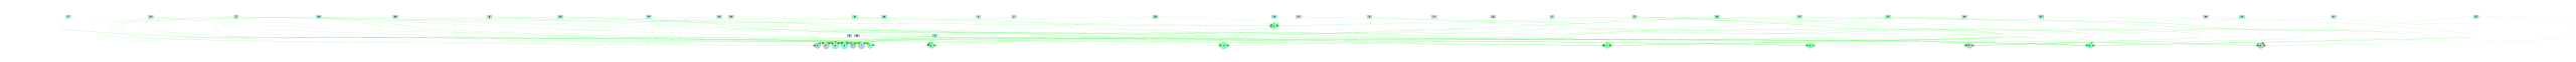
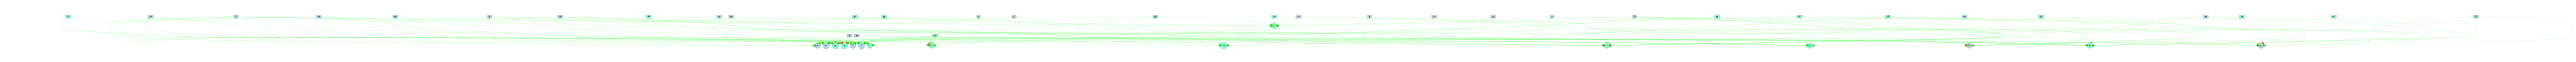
  digraph {
    node [color=teal fillcolor=lightblue fontsize=9 shape=box style=filled]
    edge [arrowhead=diamond color=green penwidth=0.1 style=solid]
    -1 [height=0.2 width=0.2]
    0 [color=black height=0.2 shape=circle width=0.2]
    1 [color=brown fillcolor=aquamarine height=0.2 shape=circle width=0.2]
    2 [fillcolor=aquamarine height=0.2 shape=circle width=0.2]
    3 [color=brown fillcolor=aquamarine height=0.2 shape=circle width=0.2]
    4 [color=black height=0.2 shape=circle width=0.2]
    5 [fillcolor=aquamarine height=0.2 shape=circle width=0.2]
    6 [color=black height=0.2 shape=circle width=0.2]
    7 [color=brown fillcolor=aquamarine height=0.2 shape=circle width=0.2]
    8 [fillcolor=aquamarine height=0.2 shape=circle width=0.2]
    9 [color=brown height=0.2 shape=circle width=0.2]
    10 [fillcolor=aquamarine height=0.2 shape=circle width=0.2]
    11 [color=brown height=0.2 shape=circle width=0.2]
    12 [fillcolor=aquamarine height=0.2 shape=circle width=0.2]
    13 [fillcolor=aquamarine height=0.2 shape=circle width=0.2]
    14 [height=0.2 shape=circle width=0.2]
    -2 [color=black height=0.2 width=0.2]
    -3 [color=brown height=0.2 width=0.2]
    -4 [color=brown height=0.2 width=0.2]
    -5 [color=brown height=0.2 width=0.2]
    -6 [color=brown fillcolor=aquamarine height=0.2 width=0.2]
    -7 [color=brown height=0.2 width=0.2]
    -8 [color=black fillcolor=aquamarine height=0.2 width=0.2]
    -9 [color=brown height=0.2 width=0.2]
    -10 [color=brown height=0.2 width=0.2]
    -11 [color=brown height=0.2 width=0.2]
    -12 [height=0.2 width=0.2]
    -13 [height=0.2 width=0.2]
    -14 [fillcolor=aquamarine height=0.2 width=0.2]
    -15 [fillcolor=aquamarine height=0.2 width=0.2]
    -16 [fillcolor=aquamarine height=0.2 width=0.2]
    -17 [color=brown height=0.2 width=0.2]
    -18 [color=brown height=0.2 width=0.2]
    -19 [fillcolor=aquamarine height=0.2 width=0.2]
    -20 [height=0.2 width=0.2]
    -21 [color=black fillcolor=aquamarine height=0.2 width=0.2]
    -22 [height=0.2 width=0.2]
    -23 [fillcolor=aquamarine height=0.2 width=0.2]
    -24 [color=brown fillcolor=aquamarine height=0.2 width=0.2]
    -25 [height=0.2 width=0.2]
    -26 [height=0.2 width=0.2]
    -27 [color=brown fillcolor=aquamarine height=0.2 width=0.2]
    -28 [color=brown height=0.2 width=0.2]
    -29 [fillcolor=aquamarine height=0.2 width=0.2]
    -30 [color=brown height=0.2 width=0.2]
    -31 [fillcolor=aquamarine height=0.2 width=0.2]
    -32 [fillcolor=aquamarine height=0.2 width=0.2]
    -33 [color=brown fillcolor=aquamarine height=0.2 width=0.2]
    -34 [color=brown fillcolor=aquamarine height=0.2 width=0.2]
    -1 -> 0 [penwidth=0.13449201575043998]
    -1 -> 1 [penwidth=0.10945868049932447]
    -1 -> 2 [color=red]
    -1 -> 3 [color=red]
    -1 -> 4 [color=red]
    -1 -> 5 [arrowhead=box penwidth=0.13000074591961472]
    -1 -> 6 [arrowhead=box penwidth=0.3110063570096444]
    -1 -> 7 [arrowhead=box color=red]
    -1 -> 8 [arrowhead=box penwidth=0.20707007030701885]
    -1 -> 9 [penwidth=0.5241692782284926]
    -1 -> 10 [arrowhead=box penwidth=0.21222642695989136]
    -1 -> 11 [arrowhead=box penwidth=0.1869102311801265]
    -1 -> 12 [penwidth=0.2417167464964171]
    -1 -> 13 [penwidth=0.13361292228801125]
    -1 -> 14 [penwidth=0.42230216113616426]
    -2 -> 0 [arrowhead=box penwidth=0.17074724105602512]
    -2 -> 1 [arrowhead=box penwidth=0.18882289622437265]
    -2 -> 3 [penwidth=0.16336953810717092]
    -2 -> 4 [penwidth=0.1386999352559829]
    -2 -> 5 [penwidth=0.18344236370466654]
    -2 -> 6 [arrowhead=box penwidth=0.31289316744888196]
    -2 -> 7 [penwidth=0.14494967501190198]
    -2 -> 8 [arrowhead=box color=red]
    -2 -> 9 [penwidth=0.16117352741937913]
    -2 -> 10 [penwidth=0.149470712472561]
    -2 -> 11 [penwidth=0.36936430153656574]
    -2 -> 12 [arrowhead=box penwidth=0.16123924942293505]
    -2 -> 13 [color=red]
    -2 -> 14 [arrowhead=box color=red]
    -3 -> 0 [arrowhead=box penwidth=0.1425752854099328]
    -3 -> 1 [penwidth=0.1225490493443375]
    -3 -> 2 [arrowhead=box penwidth=0.23769716230817814]
    -3 -> 3 [arrowhead=box penwidth=0.29886455738442896]
    -3 -> 4 [penwidth=0.11059257624916859]
    -3 -> 5 [arrowhead=box penwidth=0.4834013570693215]
    -3 -> 6 [color=red]
    -3 -> 7 [penwidth=0.3140222759094063]
    -3 -> 8 [penwidth=0.3418013067708524]
    -3 -> 9 [penwidth=0.11589364156280772]
    -3 -> 10 [penwidth=0.2696100839515142]
    -3 -> 11 [color=red]
    -3 -> 12 [arrowhead=box color=red]
    -3 -> 13 [penwidth=0.3341337518593368]
    -3 -> 14 [arrowhead=box penwidth=0.18811016410156223]
    -4 -> 0 [penwidth=0.3663370649986284]
    -4 -> 1 [arrowhead=box penwidth=0.15376032639632514]
    -4 -> 2 [penwidth=0.6223618794612609]
    -4 -> 3 [penwidth=0.15981737065414253]
    -4 -> 4 [penwidth=0.2339250263085403]
    -4 -> 5 [penwidth=0.21312478511314742]
    -4 -> 6 [penwidth=0.3746555039478354]
    -4 -> 7 [color=red]
    -4 -> 8 [arrowhead=box color=red]
    -4 -> 9 [penwidth=0.21876357238986616]
    -4 -> 10 [arrowhead=box penwidth=0.1255007390775523]
    -4 -> 11 [arrowhead=box penwidth=0.15028795041080467]
    -4 -> 12 [penwidth=0.4848934348439048]
    -4 -> 13 [penwidth=0.31569667503454163]
    -4 -> 14 [penwidth=0.4129622137004947]
    -5 -> 0 [arrowhead=box penwidth=0.19977182541613506]
    -5 -> 1 [arrowhead=box penwidth=0.25639330430227103]
    -5 -> 2 [penwidth=0.11392681105430306]
    -5 -> 3 [penwidth=0.263794668109352]
    -5 -> 4 [arrowhead=box penwidth=0.11323724295235132]
    -5 -> 5 [penwidth=0.16509908535603735]
    -5 -> 6 [color=red]
    -5 -> 7 [arrowhead=box color=red]
    -5 -> 8 [penwidth=0.4103069792602686]
    -5 -> 9 [penwidth=0.14479350597072038]
    -5 -> 10 [penwidth=0.20713092253548054]
    -5 -> 11 [arrowhead=box penwidth=0.1184104932967478]
    -5 -> 12 [penwidth=0.13002668053385721]
    -5 -> 13 [arrowhead=box color=red]
    -5 -> 14 [arrowhead=box penwidth=0.10034803578894269]
    -6 -> 0 [penwidth=0.14581476662227993]
    -6 -> 1 [penwidth=0.2705969905769672]
    -6 -> 2 [arrowhead=box penwidth=0.11360854037584665]
    -6 -> 3 [penwidth=0.2497213391922815]
    -6 -> 4 [penwidth=0.30513395489381767]
    -6 -> 5 [arrowhead=box color=red]
    -6 -> 6 [penwidth=0.1668162631034149]
    -6 -> 7 [color=red]
    -6 -> 8 [arrowhead=box penwidth=0.12701436699171403 style=dotted]
    -6 -> 9 [color=red]
    -6 -> 10 [color=red]
    -6 -> 11 [arrowhead=box penwidth=0.13528298691165094]
    -6 -> 12 [penwidth=0.14395162202338188]
    -6 -> 13 [arrowhead=box penwidth=0.13473846476835494]
    -6 -> 14 [color=red]
    -7 -> 0 [arrowhead=box color=red]
    -7 -> 1 [penwidth=0.10406727841376989]
    -7 -> 2 [arrowhead=box color=red]
    -7 -> 3 [arrowhead=box color=red]
    -7 -> 4 [penwidth=0.13802857601574625]
    -7 -> 5 [arrowhead=box penwidth=0.1513583500058]
    -7 -> 6 [penwidth=0.17769829951589194]
    -7 -> 7 [penwidth=0.3274800985407585 style=dotted]
    -7 -> 8 [color=red]
    -7 -> 9 [penwidth=0.12153683079762458]
    -7 -> 10 [arrowhead=box penwidth=0.10785998373689615]
    -7 -> 11 [arrowhead=box penwidth=0.13031729793839378]
    -7 -> 12 [arrowhead=box penwidth=0.12738404253486604]
    -7 -> 13 [arrowhead=box penwidth=0.40918683266952804]
    -7 -> 14 [arrowhead=box penwidth=0.11336447271975875]
    -8 -> 0 [color=red]
    -8 -> 1 [arrowhead=box color=red]
-   -8 -> 2 [arrowhead=box penwidth=0.45038116423040975]
+   2 -> -8 [arrowhead=box penwidth=0.45038116423040975]
    -8 -> 3 [arrowhead=box penwidth=0.1036513631278795]
    -8 -> 4 [arrowhead=box penwidth=0.3489979354897915]
    -8 -> 5 [arrowhead=box penwidth=0.11453823968963601]
    -8 -> 6 [arrowhead=box penwidth=0.1057495186393425]
    -8 -> 7 [arrowhead=box penwidth=0.1623440357883798]
    -8 -> 8 [penwidth=0.1128281298434014]
    -8 -> 9 [arrowhead=box penwidth=0.13899916076787938]
    -8 -> 10 [arrowhead=box color=red]
    -8 -> 11 [arrowhead=box penwidth=0.19136686178811424]
    -8 -> 12 [arrowhead=box penwidth=0.16291475434470187]
    -8 -> 13 [color=red]
    -8 -> 14 [arrowhead=box penwidth=0.44679616809024414]
    -9 -> 0 [penwidth=0.12466861489898018]
    -9 -> 1 [arrowhead=box penwidth=0.9046099808247724]
    -9 -> 2 [arrowhead=box penwidth=0.40146492947751533]
    -9 -> 3 [penwidth=0.14170853884532683]
    -9 -> 4 [penwidth=0.10861859129927975]
    -9 -> 5 [arrowhead=box penwidth=0.15845740491810167]
    -9 -> 6 [arrowhead=box penwidth=0.4000075864245327]
    -9 -> 7 [arrowhead=box penwidth=0.11549118609264004]
    -9 -> 8 [penwidth=0.28624984021274824]
    -9 -> 9 [arrowhead=box penwidth=0.35006552284941705]
    -9 -> 10 [arrowhead=box penwidth=0.1464686913531651]
    -9 -> 11 [penwidth=0.14468133036458614]
    -9 -> 12 [penwidth=0.12597378050365257]
    -9 -> 13 [arrowhead=box color=red]
    -9 -> 14 [penwidth=0.11169092163332785]
    -10 -> 0 [arrowhead=box color=red]
    -10 -> 1 [arrowhead=box penwidth=0.37017791914232023]
    -10 -> 2 [arrowhead=box color=red]
    -10 -> 3 [color=red]
    -10 -> 4 [color=red]
    -10 -> 5 [arrowhead=box penwidth=0.22635550444384184]
    -10 -> 7 [color=red]
    -10 -> 8 [penwidth=0.35106732412851405]
    -10 -> 9 [arrowhead=box penwidth=0.10764666222750197]
    -10 -> 10 [penwidth=0.11558874028988865]
    -10 -> 11 [color=red]
    -10 -> 12 [arrowhead=box penwidth=0.1329294043169601]
    -10 -> 13 [color=red]
    -10 -> 14 [arrowhead=box penwidth=0.5046772606744759]
    -11 -> 0 [penwidth=0.19911586634486694]
    -11 -> 1 [arrowhead=box color=red]
    -11 -> 2 [penwidth=0.27998969964989995]
    -11 -> 3 [arrowhead=box penwidth=0.25114952750593034]
    -11 -> 4 [arrowhead=box penwidth=0.21293131534378223]
    -11 -> 5 [penwidth=0.10140401596552341]
    -11 -> 6 [penwidth=0.18311215385210272]
    -11 -> 7 [arrowhead=box penwidth=0.15000498993602324]
    -11 -> 8 [penwidth=0.10282584073671358]
    -11 -> 9 [color=red]
    -11 -> 10 [color=red]
    -11 -> 11 [penwidth=0.12444153254132466]
    -11 -> 12 [penwidth=0.1302971566983629]
    -11 -> 13 [penwidth=0.15051903983193]
    -11 -> 14 [arrowhead=box penwidth=0.20550963613882522]
    -12 -> 0 [arrowhead=box color=red]
    -12 -> 1 [arrowhead=box penwidth=0.29871939538884673]
    -12 -> 2 [penwidth=0.2850897750407563]
    -12 -> 3 [penwidth=0.10136770649502727]
    -12 -> 4 [penwidth=0.11109461550078181]
    -12 -> 5 [color=red]
    -12 -> 6 [arrowhead=box color=red]
    -12 -> 7 [penwidth=0.25492872308650694]
    -12 -> 8 [penwidth=0.10438315374679463]
    -12 -> 9 [penwidth=0.11984031689345245]
    -12 -> 10 [arrowhead=box penwidth=0.19280464885291645 style=dotted]
    -12 -> 11 [penwidth=0.16532969879169868]
    -12 -> 12 [color=red]
    -12 -> 13 [arrowhead=box color=red]
    -12 -> 14 [penwidth=0.3306611333847226]
    -13 -> 0 [arrowhead=box penwidth=0.1582890122209913]
    -13 -> 1 [arrowhead=box penwidth=0.776012560298886]
    -13 -> 2 [arrowhead=box color=red]
    -13 -> 3 [arrowhead=box penwidth=0.1528308889414114]
    -13 -> 4 [penwidth=0.14472029299833838]
    -13 -> 5 [penwidth=0.40983127449380474]
    -13 -> 6 [arrowhead=box color=red]
    -13 -> 7 [arrowhead=box penwidth=0.3666607020123449]
    -13 -> 8 [penwidth=0.18693945500552767]
    -13 -> 9 [penwidth=0.11686165821371255]
    -13 -> 10 [arrowhead=box color=red]
    -13 -> 11 [arrowhead=box color=red]
    -13 -> 12 [arrowhead=box penwidth=0.44478708932547284]
    -13 -> 13 [color=red]
    -13 -> 14 [penwidth=0.16051927538509603]
    -14 -> 0 [color=red]
    -14 -> 1 [color=red]
    -14 -> 2 [penwidth=0.29526068831951535]
    -14 -> 3 [arrowhead=box penwidth=0.12738253755048765]
    -14 -> 4 [penwidth=0.26023745133522375]
    -14 -> 6 [arrowhead=box penwidth=0.1423631300980601]
    -14 -> 7 [penwidth=0.14906651709182855]
    -14 -> 8 [color=red]
    -14 -> 9 [arrowhead=box color=red]
    -14 -> 10 [arrowhead=box color=red]
    -14 -> 11 [color=red]
    -14 -> 12 [penwidth=0.11834182995007841]
    -14 -> 13 [color=red]
    -14 -> 14 [penwidth=0.6876777004706628]
    -15 -> 0 [penwidth=0.13343828107788872]
    -15 -> 1 [arrowhead=box penwidth=0.1731967378232297 style=dotted]
    -15 -> 2 [arrowhead=box penwidth=0.13457678543509516]
    -15 -> 3 [arrowhead=box penwidth=0.40108677495529443]
    -15 -> 4 [penwidth=0.21857744040667837 style=dotted]
    -15 -> 5 [color=red]
    -15 -> 6 [color=red]
    -15 -> 7 [arrowhead=box penwidth=0.19240762276965728]
    -15 -> 8 [color=red]
    -15 -> 9 [color=red]
    -15 -> 10 [color=red]
    -15 -> 11 [arrowhead=box penwidth=0.12734193151243714]
    -15 -> 12 [arrowhead=box color=red]
    -15 -> 13 [arrowhead=box color=red]
    -15 -> 14 [penwidth=0.27181922878574016]
    -16 -> 1 [arrowhead=box penwidth=0.1031880997617644]
    -16 -> 2 [penwidth=0.1510082435171013]
    -16 -> 3 [color=red]
    -16 -> 4 [arrowhead=box penwidth=0.10645547008564116]
    -16 -> 5 [color=red]
    -16 -> 6 [penwidth=0.11165946152794969]
    -16 -> 7 [penwidth=0.3406101375841333]
    -16 -> 8 [arrowhead=box penwidth=0.153810832190746 style=dotted]
    -16 -> 9 [penwidth=0.11081089899402329]
    -16 -> 10 [arrowhead=box penwidth=0.26347787238090686]
    -16 -> 11 [penwidth=0.2365639274562934]
    -16 -> 12 [arrowhead=box color=red]
    -16 -> 13 [color=red style=dotted]
    -16 -> 14 [arrowhead=box penwidth=0.1003937522103109]
    -17 -> 0 [arrowhead=box penwidth=0.17528361218407001]
    -17 -> 1 [arrowhead=box color=red]
    -17 -> 2 [penwidth=0.36969846031111686]
    -17 -> 3 [penwidth=0.34705204916753163]
    -17 -> 4 [penwidth=0.13965607239389205]
    -17 -> 5 [color=red]
    -17 -> 6 [arrowhead=box color=red]
    -17 -> 7 [penwidth=0.1479075276239152]
    -17 -> 8 [color=red]
    -17 -> 9 [penwidth=0.6381114594698319]
    -17 -> 10 [arrowhead=box color=red]
    -17 -> 11 [color=red]
    -17 -> 12 [penwidth=0.32724718263606056 style=dotted]
    -17 -> 13 [color=red]
    -17 -> 14 [color=red]
    -18 -> 0 [arrowhead=box color=red]
    -18 -> 1 [penwidth=0.10193781230771028]
    -18 -> 2 [arrowhead=box penwidth=0.1410044514885315]
    -18 -> 3 [color=red]
    -18 -> 4 [arrowhead=box penwidth=0.1063329622582019]
    -18 -> 5 [arrowhead=box penwidth=0.25489460431626076]
    -18 -> 6 [penwidth=0.3020487360806972]
    -18 -> 7 [arrowhead=box penwidth=0.125179423030247]
    -18 -> 8 [color=red]
    -18 -> 9 [penwidth=0.1326805937177355]
    -18 -> 10 [arrowhead=box penwidth=0.2467945887141188 style=dotted]
    -18 -> 11 [arrowhead=box penwidth=0.1265152824260377]
    -18 -> 12 [penwidth=0.10119704087727331]
    -18 -> 13 [arrowhead=box penwidth=0.1326946676248469]
    -18 -> 14 [arrowhead=box penwidth=0.3533473038407031]
    -19 -> 0 [penwidth=0.23466025634206103]
    -19 -> 1 [arrowhead=box penwidth=0.5559010629688368]
    -19 -> 2 [arrowhead=box color=red]
    -19 -> 3 [penwidth=0.20526631349194882]
    -19 -> 4 [arrowhead=box color=red]
    -19 -> 5 [color=red]
    -19 -> 6 [arrowhead=box color=red]
    -19 -> 7 [color=red]
    -19 -> 8 [arrowhead=box color=red]
    -19 -> 9 [penwidth=0.5327723186884293]
    -19 -> 10 [penwidth=0.5173223766399457]
    -19 -> 11 [arrowhead=box penwidth=0.18406644084599205]
    -19 -> 12 [color=red]
    -19 -> 13 [penwidth=0.4112135184319059]
    -19 -> 14 [arrowhead=box penwidth=0.4005348515312195]
    -20 -> 0 [penwidth=0.18016917273253802]
    -20 -> 1 [arrowhead=box penwidth=0.12241700403297613]
    -20 -> 2 [color=red]
    -20 -> 3 [penwidth=0.21785238613767371]
    -20 -> 4 [arrowhead=box penwidth=0.18369811046435275]
    -20 -> 5 [penwidth=0.2120473219982959]
    -20 -> 6 [penwidth=0.18993983727697905]
    -20 -> 7 [color=red]
    -20 -> 8 [penwidth=0.13785703554978895]
    -20 -> 9 [color=red]
    -20 -> 10 [arrowhead=box penwidth=0.1004401678029211]
    -20 -> 11 [penwidth=0.14664917544368267]
    -20 -> 12 [arrowhead=box color=red]
    -20 -> 13 [arrowhead=box color=red]
    -20 -> 14 [penwidth=0.1318600500433033]
    -21 -> 0 [penwidth=0.1285041861826429]
    -21 -> 1 [arrowhead=box penwidth=0.21995327247899935]
    -21 -> 2 [arrowhead=box penwidth=0.1525435156289977]
    -21 -> 3 [arrowhead=box color=red]
    -21 -> 4 [arrowhead=box penwidth=0.29521081576331354]
    -21 -> 5 [penwidth=0.45184954856640325]
    -21 -> 6 [penwidth=0.1422526880125896]
    -21 -> 7 [arrowhead=box penwidth=0.1378367562117609 style=dotted]
    -21 -> 8 [arrowhead=box penwidth=0.1161658941778984]
    -21 -> 9 [penwidth=0.14846213242276862]
    -21 -> 10 [arrowhead=box penwidth=0.2407040728987636]
    -21 -> 11 [arrowhead=box penwidth=0.2596293745058855]
    -21 -> 12 [arrowhead=box penwidth=0.3224387992801195]
    -21 -> 13 [arrowhead=box color=red style=dotted]
    -21 -> 14 [color=red]
    -22 -> 0 [arrowhead=box penwidth=0.40993596763419504]
    -22 -> 1 [penwidth=0.52578952540143]
    -22 -> 2 [penwidth=0.1820945561409353]
    -22 -> 3 [penwidth=0.1679943432456643]
    -22 -> 4 [arrowhead=box penwidth=0.24648221638850393]
    -22 -> 5 [arrowhead=box penwidth=0.36723817857879393]
    -22 -> 6 [penwidth=0.1801788471930334]
    -22 -> 7 [arrowhead=box penwidth=0.25913954952496476]
    -22 -> 8 [arrowhead=box penwidth=0.42238079232855896]
    -22 -> 9 [arrowhead=box color=red style=dotted]
    -22 -> 10 [penwidth=0.42800135297029773]
    -22 -> 11 [penwidth=0.35864826139045336]
    -22 -> 12 [arrowhead=box penwidth=0.18265058451396932]
    -22 -> 13 [arrowhead=box color=red]
    -22 -> 14 [arrowhead=box penwidth=0.11752590279759718]
    -23 -> 0 [arrowhead=box penwidth=0.6919339830778433]
    -23 -> 1 [arrowhead=box penwidth=0.3455487706480212]
    -23 -> 2 [penwidth=0.12724873523217747]
    -23 -> 3 [penwidth=0.3235673089811584]
    -23 -> 4 [arrowhead=box penwidth=0.12359351857069034]
    -23 -> 5 [arrowhead=box penwidth=0.1326582249935071]
    -23 -> 6 [color=red]
    -23 -> 7 [penwidth=0.1090830949219085]
    -23 -> 8 [penwidth=0.11822303150853042 style=dotted]
    -23 -> 9 [color=red]
    -23 -> 10 [penwidth=0.23115211659407373]
    -23 -> 11 [arrowhead=box penwidth=0.2089419503717788]
    -23 -> 12 [arrowhead=box penwidth=0.16073576407140838]
    -23 -> 13 [penwidth=0.1679644254680327]
    -23 -> 14 [penwidth=0.2002663969864809]
    -24 -> 0 [penwidth=0.12356552807660127]
    -24 -> 1 [penwidth=0.17544611804258392]
    -24 -> 2 [arrowhead=box penwidth=0.39695820339481613]
    -24 -> 3 [arrowhead=box penwidth=0.2365681699860124]
    -24 -> 4 [penwidth=0.1656789436075391]
    -24 -> 5 [arrowhead=box penwidth=0.49017386380549677]
    -24 -> 6 [penwidth=0.13898756794483696]
    -24 -> 7 [arrowhead=box penwidth=0.22380356256501044]
    -24 -> 8 [penwidth=0.10709861429114667 style=dotted]
    -24 -> 9 [arrowhead=box color=red]
    -24 -> 10 [arrowhead=box penwidth=0.15105187435288184]
    -24 -> 11 [color=red]
    -24 -> 12 [penwidth=0.12573004155916825 style=dotted]
    -24 -> 13 [color=red]
    -24 -> 14 [arrowhead=box penwidth=0.2847735548156596]
    -25 -> 0 [penwidth=0.13336734782475812 style=dotted]
    -25 -> 1 [arrowhead=box penwidth=0.12103123491526714]
    -25 -> 2 [arrowhead=box color=red]
    -25 -> 3 [penwidth=0.3950217703448806 style=dotted]
    -25 -> 4 [arrowhead=box penwidth=0.2895190473173509]
    -25 -> 5 [penwidth=0.27642355016225556]
    -25 -> 6 [penwidth=0.4318783588985944]
    -25 -> 7 [arrowhead=box penwidth=0.10509838196809278]
    -25 -> 8 [arrowhead=box penwidth=0.15211702882602346]
    -25 -> 9 [penwidth=0.18100991608786582]
    -25 -> 10 [penwidth=0.23872165063300466]
    -25 -> 11 [arrowhead=box penwidth=0.10656965637301156 style=dotted]
    -25 -> 12 [arrowhead=box penwidth=0.20280256084958806]
    -25 -> 13 [color=red]
    -25 -> 14 [arrowhead=box color=red]
    -26 -> 0 [arrowhead=box penwidth=0.18379481201198875]
    -26 -> 1 [arrowhead=box penwidth=0.2587947592351294]
    -26 -> 2 [arrowhead=box penwidth=0.26071794384448455]
    -26 -> 3 [arrowhead=box penwidth=0.11043023936040093]
    -26 -> 4 [penwidth=0.1291651473560853]
    -26 -> 5 [penwidth=0.43194551360716193]
    -26 -> 6 [color=red]
    -26 -> 7 [arrowhead=box penwidth=0.25267751542030337]
    -26 -> 8 [arrowhead=box penwidth=0.2506360600035984]
    -26 -> 9 [arrowhead=box color=red]
    -26 -> 10 [color=red]
    -26 -> 11 [penwidth=0.11237314141277957]
    -26 -> 12 [arrowhead=box penwidth=0.1193724909683416]
    -26 -> 14 [penwidth=0.4750483947886147]
    -27 -> 0 [penwidth=0.20213139913035774]
    -27 -> 1 [penwidth=0.11087934762460981]
    -27 -> 2 [color=red]
    -27 -> 3 [arrowhead=box penwidth=0.27221972474454353]
    -27 -> 4 [color=red]
    -27 -> 5 [arrowhead=box color=red]
    -27 -> 6 [penwidth=0.25009711167422444]
    -27 -> 7 [penwidth=0.2810156537926506]
    -27 -> 8 [arrowhead=box penwidth=0.135686540805435]
    -27 -> 9 [arrowhead=box penwidth=0.11475152140468602]
    -27 -> 10 [penwidth=0.14453306626589826]
    -27 -> 12 [color=red]
    -27 -> 13 [color=red]
    -27 -> 14 [penwidth=0.19947089381283384]
    -28 -> 0 [arrowhead=box penwidth=0.12849925180124172]
    -28 -> 1 [penwidth=0.12484525931131728]
    -28 -> 3 [color=red]
    -28 -> 4 [arrowhead=box penwidth=0.24762219415174921]
    -28 -> 5 [penwidth=0.501101444218891]
    -28 -> 6 [arrowhead=box penwidth=0.22526800956638934]
    -28 -> 7 [penwidth=0.10112118176284178]
    -28 -> 8 [penwidth=0.452383753725772]
    -28 -> 9 [arrowhead=box penwidth=0.14926768198064938]
    -28 -> 10 [arrowhead=box penwidth=0.16744678063050333]
    -28 -> 11 [color=red]
    -28 -> 12 [penwidth=0.10188177695284142 style=dotted]
    -28 -> 13 [penwidth=0.2430283852234695]
    -28 -> 14 [arrowhead=box penwidth=0.16307407020374126]
    -29 -> 0 [penwidth=0.15392584933325015]
    -29 -> 1 [arrowhead=box penwidth=0.1035314268742395]
    -29 -> 2 [arrowhead=box penwidth=0.37441333430022317]
    -29 -> 3 [arrowhead=box color=red]
    -29 -> 4 [color=red]
    -29 -> 5 [arrowhead=box penwidth=0.23609653704306935 style=dotted]
    -29 -> 6 [penwidth=0.11241626631183034]
    -29 -> 7 [color=red]
    -29 -> 8 [arrowhead=box penwidth=0.121558831690117]
    -29 -> 9 [color=red]
    -29 -> 10 [arrowhead=box color=red]
    -29 -> 11 [penwidth=0.12489336956162145]
    -29 -> 12 [arrowhead=box penwidth=0.17136281251755608 style=dotted]
    -29 -> 13 [arrowhead=box color=red]
    -29 -> 14 [arrowhead=box penwidth=0.14082084788337906]
    -30 -> 0 [color=red]
    -30 -> 1 [arrowhead=box penwidth=0.20316759839162257]
    -30 -> 2 [penwidth=0.3193802291871415]
    -30 -> 3 [arrowhead=box penwidth=0.314640720753824]
    -30 -> 4 [penwidth=0.1023393150371174]
    -30 -> 5 [penwidth=0.12067482710541053]
    -30 -> 6 [arrowhead=box penwidth=0.36223332318724655]
    -30 -> 7 [arrowhead=box penwidth=0.1257029215902751]
    -30 -> 8 [penwidth=0.18401728308960746]
    -30 -> 9 [penwidth=0.18638220426983626]
    -30 -> 10 [penwidth=0.2622535359402606]
    -30 -> 11 [color=red]
    -30 -> 12 [arrowhead=box penwidth=0.10089464597329187]
    -30 -> 13 [penwidth=0.19282813603003726]
    -30 -> 14 [penwidth=0.13427122753238638]
    -31 -> 0 [arrowhead=box color=red]
    -31 -> 1 [color=red]
    -31 -> 2 [arrowhead=box penwidth=0.3225943018637228]
    -31 -> 3 [arrowhead=box color=red]
    -31 -> 4 [penwidth=0.14751724407524272]
    -31 -> 5 [arrowhead=box penwidth=0.3303903760614908]
    -31 -> 6 [color=red]
    -31 -> 7 [arrowhead=box color=red penwidth=0.23616587669152997]
    -31 -> 8 [arrowhead=box penwidth=0.17383999335582886]
    -31 -> 9 [arrowhead=box penwidth=0.23312195039612957]
    -31 -> 10 [penwidth=0.10139218544626796]
    -31 -> 11 [color=red]
    -31 -> 12 [penwidth=0.1345979490224357]
    -31 -> 13 [penwidth=0.1428652535228011]
    -31 -> 14 [arrowhead=box penwidth=0.22188081376580782]
    -32 -> 0 [penwidth=0.12691245497696763]
    -32 -> 1 [color=red]
    -32 -> 2 [penwidth=0.29418755949286723]
    -32 -> 3 [penwidth=0.28927820010513694]
    -32 -> 4 [arrowhead=box penwidth=0.13145665731692566]
    -32 -> 5 [color=red]
    -32 -> 6 [color=red]
    -32 -> 7 [arrowhead=box penwidth=0.11835154352419619]
    -32 -> 8 [arrowhead=box penwidth=0.2028210662774974]
    -32 -> 9 [arrowhead=box color=red]
    -32 -> 10 [arrowhead=box penwidth=0.26253578780980613]
    -32 -> 11 [penwidth=0.3399141216552407]
    -32 -> 12 [arrowhead=box color=red]
    -32 -> 13 [penwidth=0.15196895321417053]
    -32 -> 14 [penwidth=0.11013648562832158]
    -33 -> 0 [arrowhead=box penwidth=0.24614845654287518]
    -33 -> 1 [penwidth=0.17260733621567698]
    -33 -> 2 [arrowhead=box penwidth=0.4128176524735804]
    -33 -> 3 [penwidth=0.13077309216114982]
    -33 -> 4 [penwidth=0.10616394051333175]
    -33 -> 5 [penwidth=0.17308087755895202]
    -33 -> 6 [penwidth=0.14375543890603576]
    -33 -> 7 [arrowhead=box penwidth=0.15322749534867414]
    -33 -> 8 [penwidth=0.1302432884989366]
    -33 -> 9 [arrowhead=box penwidth=0.10698763020937765]
    -33 -> 10 [penwidth=0.11021244816901052]
    -33 -> 11 [penwidth=0.38041669150799395]
    -33 -> 12 [penwidth=0.1838986645592114]
    -33 -> 13 [arrowhead=box penwidth=0.1632181533197512]
    -33 -> 14 [penwidth=0.4132855324082694]
    -34 -> 0 [arrowhead=box penwidth=0.14819649456097417]
    -34 -> 1 [color=red]
    -34 -> 2 [penwidth=0.22431773108769618]
    -34 -> 3 [arrowhead=box penwidth=0.10043305655729665]
    -34 -> 4 [arrowhead=box penwidth=0.11412349119582428]
    -34 -> 5 [arrowhead=box penwidth=0.17578213121016062]
    -34 -> 6 [penwidth=0.3486671352252593]
    -34 -> 7 [arrowhead=box penwidth=0.24789510937939527]
    -34 -> 8 [arrowhead=box penwidth=0.19252007555738898]
    -34 -> 9 [penwidth=0.15844587849911818 style=dotted]
    -34 -> 10 [penwidth=0.189307238768001]
    -34 -> 11 [penwidth=0.12561125848113078]
    -34 -> 13 [arrowhead=box penwidth=0.4545238192467017]
    -34 -> 14 [penwidth=0.2318667206115642]
  }
